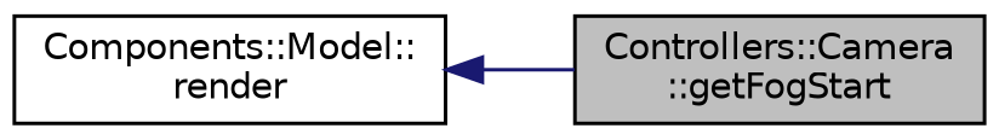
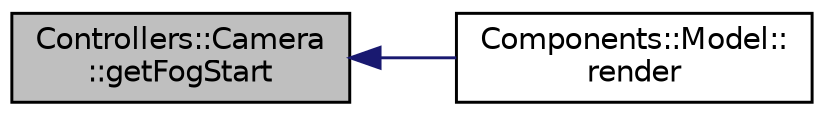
  digraph {
    rankdir=LR
    node [color=black fontname=Helvetica fontsize=10 shape=record style=filled]
    n1 [fillcolor=grey75 fontcolor=black height=0.2 label="Controllers::Camera\l::getFogStart" width=0.4]
    n2 [fillcolor=white height=0.2 label="Components::Model::\lrender" width=0.4]
-   n2 -> n1 [color=midnightblue dir=back fontname=Helvetica fontsize=10 labelfontname=Helvetica labelfontsize=10 style=solid]
+   n1 -> n2 [color=midnightblue dir=back fontname=Helvetica fontsize=10 labelfontname=Helvetica labelfontsize=10 style=solid]
  }
